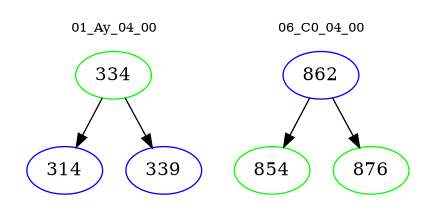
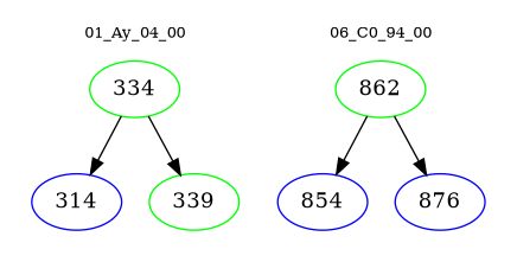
  digraph {
    node [color=blue]
    edge [color=black]
    n1 [color=green label=334]
    n2 [label=314]
-   n3 [label=339]
-   n4 [label=862]
-   n5 [color=green label=854]
-   n6 [color=green label=876]
+   n3 [color=green label=339]
+   n4 [color=green label=862]
+   n5 [label=854]
+   n6 [label=876]
    subgraph cluster_1 {
      color=white
      fontsize=10
      label="01_Ay_04_00"
      n1
      n2
      n3
    }
    subgraph cluster_2 {
      color=white
      fontsize=10
-     label="06_C0_04_00"
+     label="06_C0_94_00"
      n4
      n5
      n6
    }
    n1 -> n2
    n1 -> n3
    n4 -> n5
    n4 -> n6
  }
